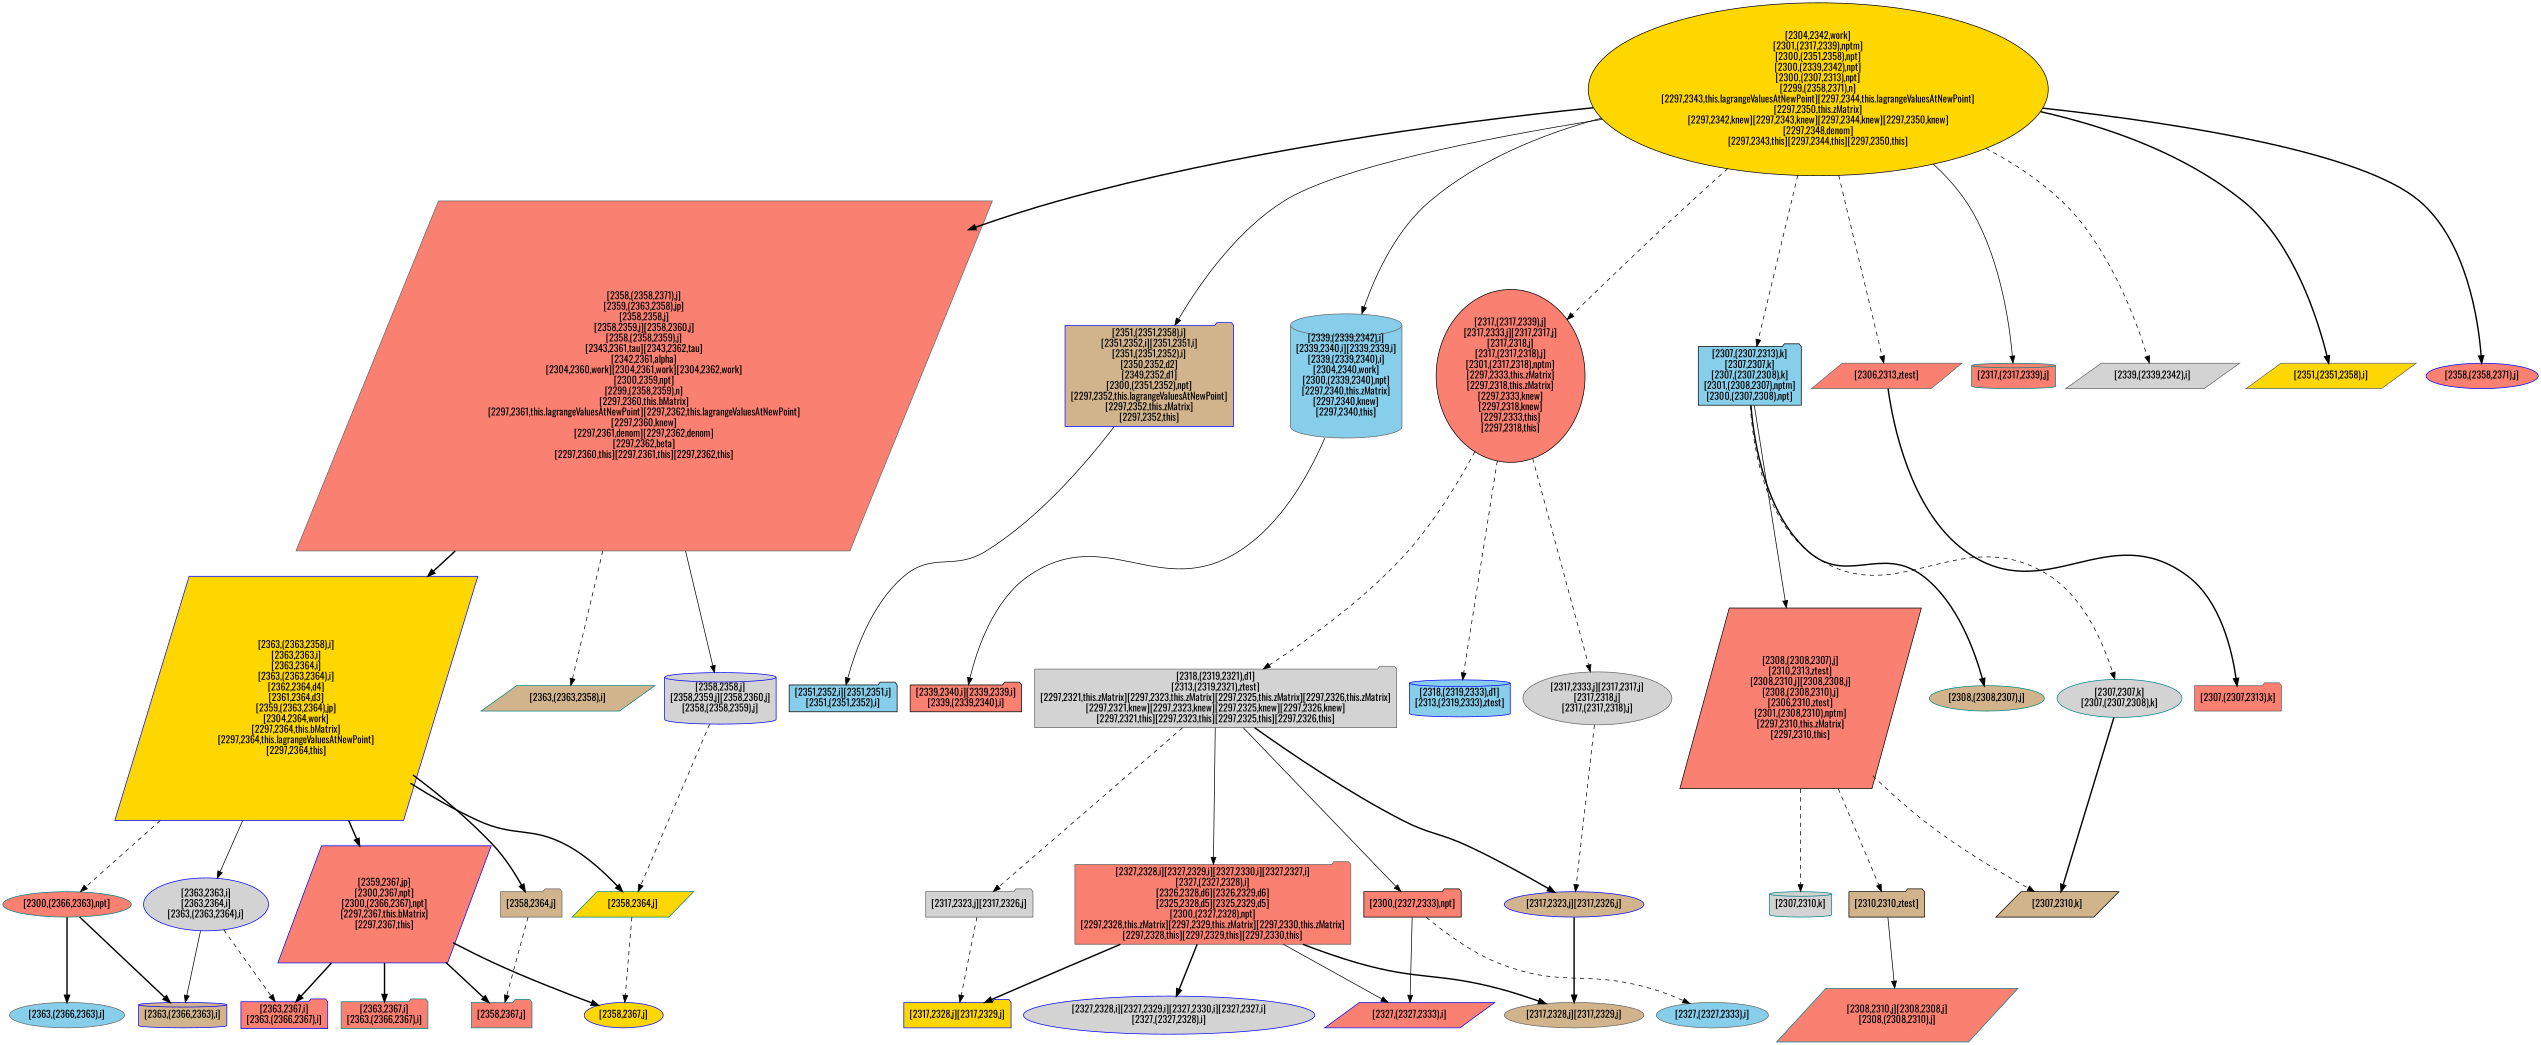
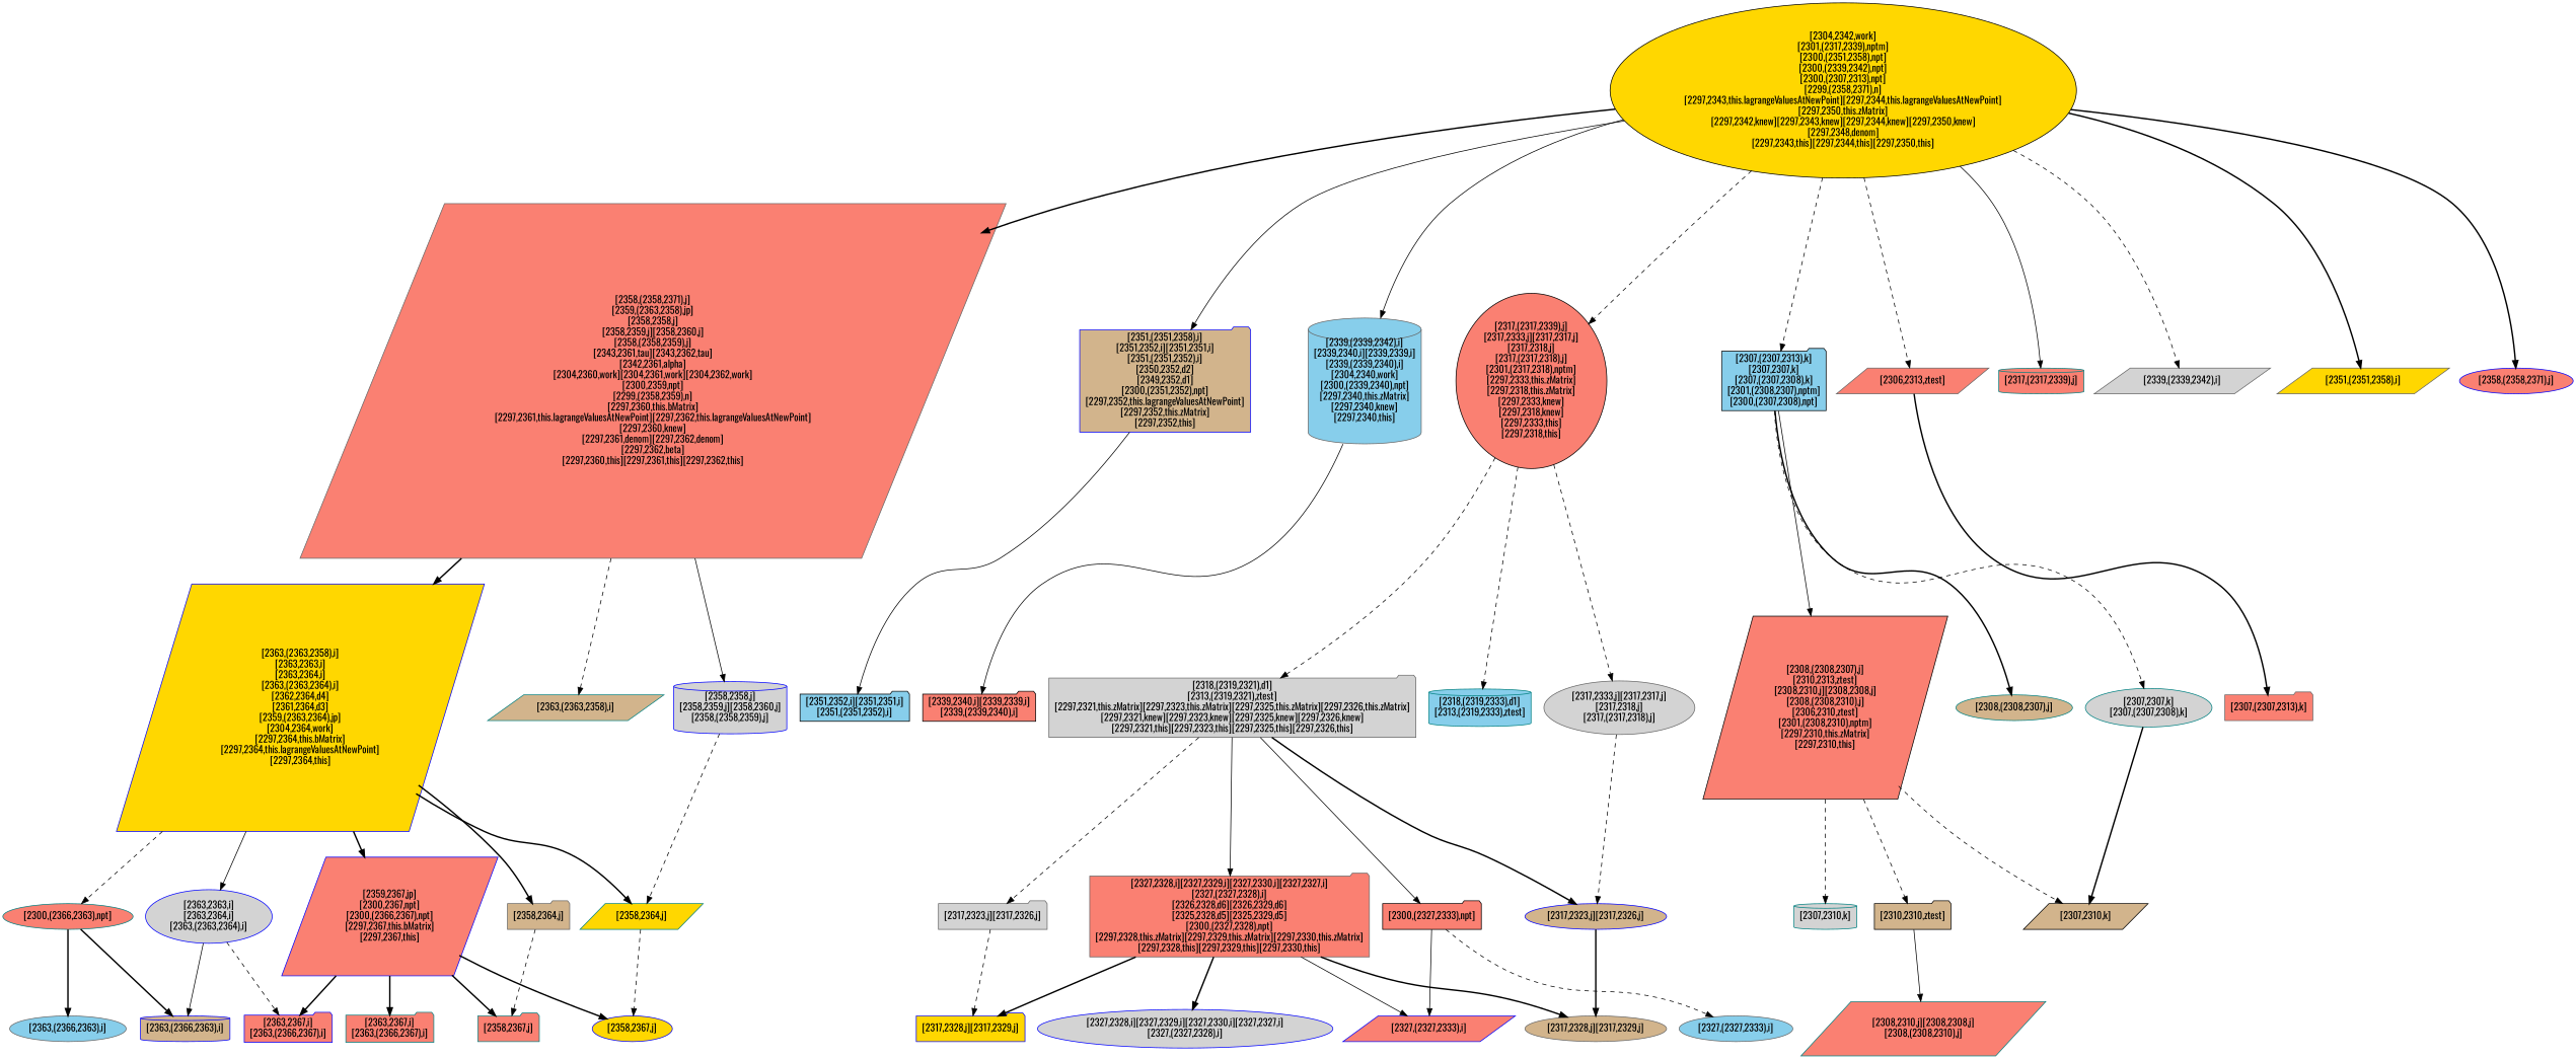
  digraph {
    fontname=Oswald
    node [color=blue fillcolor=salmon fontname=Oswald shape=folder style=filled]
    edge [fontname=Oswald style=bold]
    n1 [color=teal label="[2358,2367,j]"]
    n2 [color=teal label="[2363,2367,i]\n[2363,(2366,2367),i]"]
    n3 [label="[2363,2367,i]\n[2363,(2366,2367),i]"]
    n4 [fillcolor=gold label="[2358,2367,j]" shape=ellipse]
    n5 [label="[2359,2367,jp]\n[2300,2367,npt]\n[2300,(2366,2367),npt]\n[2297,2367,this.bMatrix]\n[2297,2367,this]" shape=parallelogram]
    n6 [color=gray40 fillcolor=skyblue label="[2363,(2366,2363),i]" shape=ellipse]
    n7 [fillcolor=tan label="[2363,(2366,2363),i]" shape=cylinder]
    n8 [color=teal label="[2300,(2366,2363),npt]" shape=ellipse]
    n9 [color=gray40 fillcolor=tan label="[2358,2364,j]"]
    n10 [fillcolor=lightgrey label="[2363,2363,i]\n[2363,2364,i]\n[2363,(2363,2364),i]" shape=ellipse]
    n11 [color=teal fillcolor=gold label="[2358,2364,j]" shape=parallelogram]
    n12 [fillcolor=gold label="[2363,(2363,2358),i]\n[2363,2363,i]\n[2363,2364,i]\n[2363,(2363,2364),i]\n[2362,2364,d4]\n[2361,2364,d3]\n[2359,(2363,2364),jp]\n[2304,2364,work]\n[2297,2364,this.bMatrix]\n[2297,2364,this.lagrangeValuesAtNewPoint]\n[2297,2364,this]" shape=parallelogram]
    n13 [color=teal fillcolor=tan label="[2363,(2363,2358),i]" shape=parallelogram]
    n14 [fillcolor=lightgrey label="[2358,2358,j]\n[2358,2359,j][2358,2360,j]\n[2358,(2358,2359),j]" shape=cylinder]
    n15 [color=gray40 label="[2358,(2358,2371),j]\n[2359,(2363,2358),jp]\n[2358,2358,j]\n[2358,2359,j][2358,2360,j]\n[2358,(2358,2359),j]\n[2343,2361,tau][2343,2362,tau]\n[2342,2361,alpha]\n[2304,2360,work][2304,2361,work][2304,2362,work]\n[2300,2359,npt]\n[2299,(2358,2359),n]\n[2297,2360,this.bMatrix]\n[2297,2361,this.lagrangeValuesAtNewPoint][2297,2362,this.lagrangeValuesAtNewPoint]\n[2297,2360,knew]\n[2297,2361,denom][2297,2362,denom]\n[2297,2362,beta]\n[2297,2360,this][2297,2361,this][2297,2362,this]" shape=parallelogram]
    n16 [color=black fillcolor=skyblue label="[2351,2352,i][2351,2351,i]\n[2351,(2351,2352),i]"]
    n17 [fillcolor=tan label="[2351,(2351,2358),i]\n[2351,2352,i][2351,2351,i]\n[2351,(2351,2352),i]\n[2350,2352,d2]\n[2349,2352,d1]\n[2300,(2351,2352),npt]\n[2297,2352,this.lagrangeValuesAtNewPoint]\n[2297,2352,this.zMatrix]\n[2297,2352,this]"]
    n18 [color=black label="[2339,2340,i][2339,2339,i]\n[2339,(2339,2340),i]"]
    n19 [color=gray40 fillcolor=skyblue label="[2339,(2339,2342),i]\n[2339,2340,i][2339,2339,i]\n[2339,(2339,2340),i]\n[2304,2340,work]\n[2300,(2339,2340),npt]\n[2297,2340,this.zMatrix]\n[2297,2340,knew]\n[2297,2340,this]" shape=cylinder]
    n20 [fillcolor=gold label="[2317,2328,j][2317,2329,j]"]
    n21 [fillcolor=lightgrey label="[2327,2328,i][2327,2329,i][2327,2330,i][2327,2327,i]\n[2327,(2327,2328),i]" shape=ellipse]
    n22 [label="[2327,(2327,2333),i]" shape=parallelogram]
    n23 [color=gray40 fillcolor=tan label="[2317,2328,j][2317,2329,j]" shape=ellipse]
    n24 [color=gray40 label="[2327,2328,i][2327,2329,i][2327,2330,i][2327,2327,i]\n[2327,(2327,2328),i]\n[2326,2328,d6][2326,2329,d6]\n[2325,2328,d5][2325,2329,d5]\n[2300,(2327,2328),npt]\n[2297,2328,this.zMatrix][2297,2329,this.zMatrix][2297,2330,this.zMatrix]\n[2297,2328,this][2297,2329,this][2297,2330,this]"]
    n25 [color=gray40 fillcolor=skyblue label="[2327,(2327,2333),i]" shape=ellipse]
    n26 [color=black label="[2300,(2327,2333),npt]"]
    n27 [color=gray40 fillcolor=lightgrey label="[2317,2323,j][2317,2326,j]"]
    n28 [fillcolor=tan label="[2317,2323,j][2317,2326,j]" shape=ellipse]
    n29 [color=gray40 fillcolor=lightgrey label="[2318,(2319,2321),d1]\n[2313,(2319,2321),ztest]\n[2297,2321,this.zMatrix][2297,2323,this.zMatrix][2297,2325,this.zMatrix][2297,2326,this.zMatrix]\n[2297,2321,knew][2297,2323,knew][2297,2325,knew][2297,2326,knew]\n[2297,2321,this][2297,2323,this][2297,2325,this][2297,2326,this]"]
-   n30 [fillcolor=skyblue label="[2318,(2319,2333),d1]\n[2313,(2319,2333),ztest]" shape=cylinder]
+   n30 [color=teal fillcolor=skyblue label="[2318,(2319,2333),d1]\n[2313,(2319,2333),ztest]" shape=cylinder]
    n31 [color=gray40 fillcolor=lightgrey label="[2317,2333,j][2317,2317,j]\n[2317,2318,j]\n[2317,(2317,2318),j]" shape=ellipse]
    n32 [color=black label="[2317,(2317,2339),j]\n[2317,2333,j][2317,2317,j]\n[2317,2318,j]\n[2317,(2317,2318),j]\n[2301,(2317,2318),nptm]\n[2297,2333,this.zMatrix]\n[2297,2318,this.zMatrix]\n[2297,2333,knew]\n[2297,2318,knew]\n[2297,2333,this]\n[2297,2318,this]" shape=ellipse]
    n33 [color=teal fillcolor=lightgrey label="[2307,2310,k]" shape=cylinder]
    n34 [color=teal label="[2308,2310,j][2308,2308,j]\n[2308,(2308,2310),j]" shape=parallelogram]
    n35 [color=black fillcolor=tan label="[2310,2310,ztest]"]
    n36 [color=black fillcolor=tan label="[2307,2310,k]" shape=parallelogram]
    n37 [color=black label="[2308,(2308,2307),j]\n[2310,2313,ztest]\n[2308,2310,j][2308,2308,j]\n[2308,(2308,2310),j]\n[2306,2310,ztest]\n[2301,(2308,2310),nptm]\n[2297,2310,this.zMatrix]\n[2297,2310,this]" shape=parallelogram]
    n38 [color=teal fillcolor=tan label="[2308,(2308,2307),j]" shape=ellipse]
    n39 [color=teal fillcolor=lightgrey label="[2307,2307,k]\n[2307,(2307,2308),k]" shape=ellipse]
    n40 [color=black fillcolor=skyblue label="[2307,(2307,2313),k]\n[2307,2307,k]\n[2307,(2307,2308),k]\n[2301,(2308,2307),nptm]\n[2300,(2307,2308),npt]"]
    n41 [color=gray40 label="[2307,(2307,2313),k]"]
    n42 [color=gray40 label="[2306,2313,ztest]" shape=parallelogram]
    n43 [color=teal label="[2317,(2317,2339),j]" shape=cylinder]
    n44 [color=gray40 fillcolor=lightgrey label="[2339,(2339,2342),i]" shape=parallelogram]
    n45 [color=gray40 fillcolor=gold label="[2351,(2351,2358),i]" shape=parallelogram]
    n46 [label="[2358,(2358,2371),j]" shape=ellipse]
    n47 [color=black fillcolor=gold label="[2304,2342,work]\n[2301,(2317,2339),nptm]\n[2300,(2351,2358),npt]\n[2300,(2339,2342),npt]\n[2300,(2307,2313),npt]\n[2299,(2358,2371),n]\n[2297,2343,this.lagrangeValuesAtNewPoint][2297,2344,this.lagrangeValuesAtNewPoint]\n[2297,2350,this.zMatrix]\n[2297,2342,knew][2297,2343,knew][2297,2344,knew][2297,2350,knew]\n[2297,2348,denom]\n[2297,2343,this][2297,2344,this][2297,2350,this]" shape=ellipse]
    n5 -> n1
    n5 -> n2
    n5 -> n3
    n5 -> n4
    n8 -> n6
    n8 -> n7
    n9 -> n1 [style=dashed]
    n10 -> n3 [style=dashed]
    n10 -> n7 [style=solid]
    n11 -> n4 [style=dashed]
    n12 -> n5
    n12 -> n8 [style=dashed]
    n12 -> n9
    n12 -> n10 [style=solid]
    n12 -> n11
    n14 -> n11 [style=dashed]
    n15 -> n12
    n15 -> n13 [style=dashed]
    n15 -> n14 [style=solid]
    n17 -> n16 [style=solid]
    n19 -> n18 [style=solid]
    n24 -> n20
    n24 -> n21
    n24 -> n22 [style=solid]
    n24 -> n23
    n26 -> n22 [style=solid]
    n26 -> n25 [style=dashed]
    n27 -> n20 [style=dashed]
    n28 -> n23
    n29 -> n24 [style=solid]
    n29 -> n26 [style=solid]
    n29 -> n27 [style=dashed]
    n29 -> n28
    n31 -> n28 [style=dashed]
    n32 -> n29 [style=dashed]
    n32 -> n30 [style=dashed]
    n32 -> n31 [style=dashed]
    n35 -> n34 [style=solid]
    n37 -> n33 [style=dashed]
    n37 -> n35 [style=dashed]
    n37 -> n36 [style=dashed]
    n39 -> n36
    n40 -> n37 [style=solid]
    n40 -> n38
    n40 -> n39 [style=dashed]
    n42 -> n41
    n47 -> n15
    n47 -> n17 [style=solid]
    n47 -> n19 [style=solid]
    n47 -> n32 [style=dashed]
    n47 -> n40 [style=dashed]
    n47 -> n42 [style=dashed]
    n47 -> n43 [style=solid]
    n47 -> n44 [style=dashed]
    n47 -> n45
    n47 -> n46
  }
